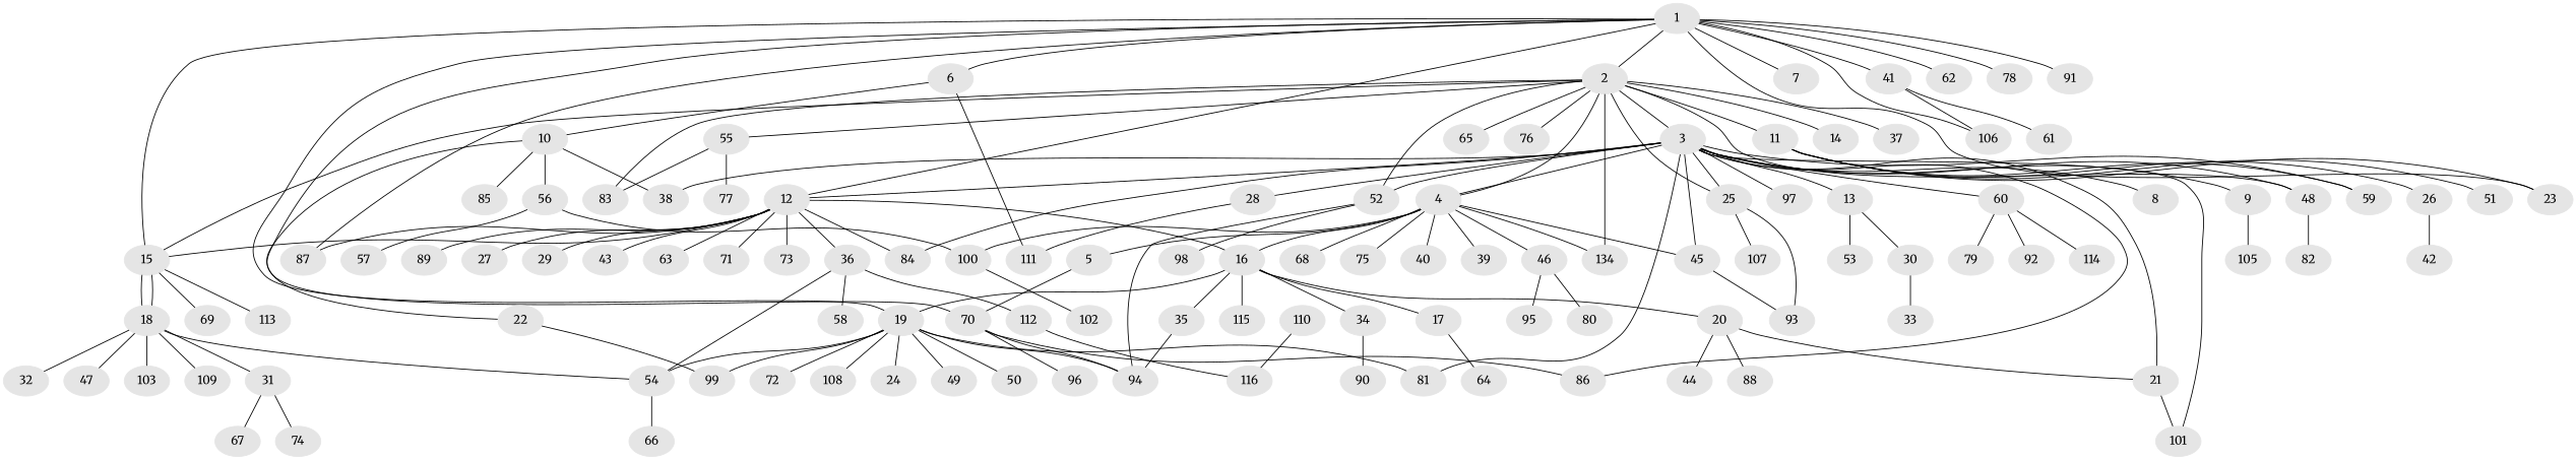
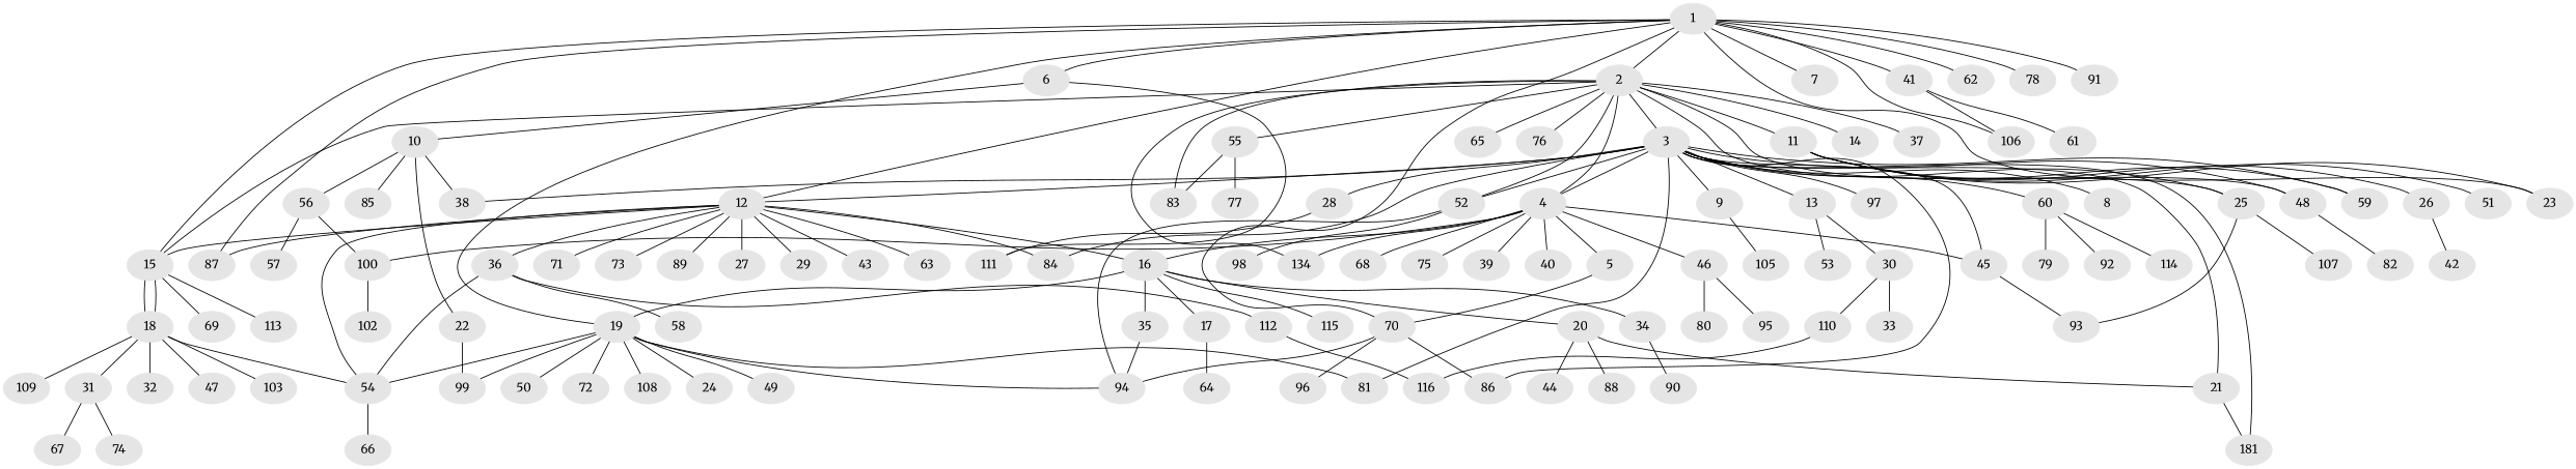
  graph {
    fontname=Merriweather
    node [color=gray90 fontname=Merriweather style=filled]
    edge [fontname=Merriweather]
    1
    2
    6
    7
    12
    15
    19
    23
    41
    62
    70
    78
    87
    91
    106
    3
    4
    11
    14
    25
    37
    48
    52
    55
    65
    76
    83
    n28 [label=134]
    10
    111
    84
    16
    27
    29
    36
    43
    54
    63
    71
    73
    89
    18
    69
    113
    81
    24
    49
    50
    72
    94
    99
    108
    61
    86
    96
    8
    9
    13
    21
    28
    38
    45
    59
    60
    97
-   101
+   101 [label=181]
    5
    39
    40
    46
    68
    75
    100
    26
    51
    93
    107
    82
    98
    77
    105
    30
    53
    79
    92
    114
    17
    20
    34
    35
    115
    80
    95
    102
    22
    56
    85
    57
    42
    58
    112
    66
    33
    110
    31
    32
    47
    103
    109
    64
    44
    88
    90
    67
    74
    116
    1 -- 2
    1 -- 6
    1 -- 7
    1 -- 12
    1 -- 15
    1 -- 19
    1 -- 23
    1 -- 41
    1 -- 62
    1 -- 70
    1 -- 78
    1 -- 87
    1 -- 91
    1 -- 106
    2 -- 15
    2 -- 3
    2 -- 4
    2 -- 11
    2 -- 14
    2 -- 25
    2 -- 37
    2 -- 48
    2 -- 52
    2 -- 55
    2 -- 65
    2 -- 76
    2 -- 83
    2 -- n28
    6 -- 10
    6 -- 111
    12 -- 15
    12 -- 87
    12 -- 84
    12 -- 16
    12 -- 27
    12 -- 29
    12 -- 36
    12 -- 43
+   12 -- 54
    12 -- 63
    12 -- 71
    12 -- 73
    12 -- 89
    15 -- 18
    15 -- 18
    15 -- 69
    15 -- 113
    19 -- 54
    19 -- 81
    19 -- 24
    19 -- 49
    19 -- 50
    19 -- 72
    19 -- 94
    19 -- 99
    19 -- 108
    41 -- 106
    41 -- 61
    70 -- 94
    70 -- 86
    70 -- 96
    3 -- 12
    3 -- 4
    3 -- 25
    3 -- 48
    3 -- 52
    3 -- 84
    3 -- 81
    3 -- 86
    3 -- 8
    3 -- 9
    3 -- 13
    3 -- 21
    3 -- 28
    3 -- 38
    3 -- 45
    3 -- 59
    3 -- 60
    3 -- 97
    3 -- 101
    4 -- n28
    4 -- 16
    4 -- 45
    4 -- 5
    4 -- 39
    4 -- 40
    4 -- 46
    4 -- 68
    4 -- 75
    4 -- 100
    11 -- 23
    11 -- 59
    11 -- 26
    11 -- 51
    25 -- 93
    25 -- 107
    48 -- 82
    52 -- 94
    52 -- 98
    55 -- 83
    55 -- 77
    10 -- 38
    10 -- 22
    10 -- 56
    10 -- 85
    16 -- 19
    16 -- 17
    16 -- 20
    16 -- 34
    16 -- 35
    16 -- 115
    36 -- 54
    36 -- 58
    36 -- 112
    54 -- 66
    18 -- 54
    18 -- 31
    18 -- 32
    18 -- 47
    18 -- 103
    18 -- 109
    9 -- 105
    13 -- 30
    13 -- 53
    21 -- 101
    28 -- 111
    45 -- 93
    60 -- 79
    60 -- 92
    60 -- 114
    5 -- 70
    46 -- 80
    46 -- 95
    100 -- 102
    26 -- 42
    30 -- 33
+   30 -- 110
    17 -- 64
    20 -- 21
    20 -- 44
    20 -- 88
    34 -- 90
    35 -- 94
    22 -- 99
    56 -- 100
    56 -- 57
    112 -- 116
    110 -- 116
    31 -- 67
    31 -- 74
  }
